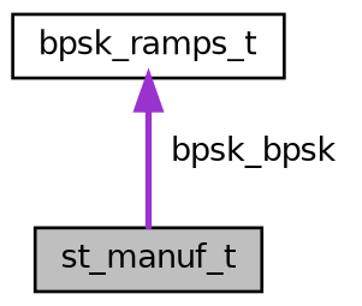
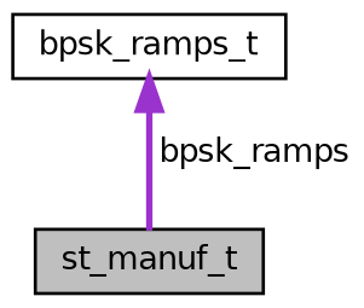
  digraph {
    node [color=black fontname=Helvetica fontsize=10 shape=record style=filled]
    n1 [fillcolor=grey75 fontcolor=black height=0.2 label=st_manuf_t width=0.4]
    n2 [fillcolor=white height=0.2 label=bpsk_ramps_t width=0.4]
-   n2 -> n1 [color=darkorchid3 dir=back fontname=Helvetica fontsize=10 label=" bpsk_bpsk" labelfontname=Helvetica labelfontsize=10 style=bold]
+   n2 -> n1 [color=darkorchid3 dir=back fontname=Helvetica fontsize=10 label=" bpsk_ramps" labelfontname=Helvetica labelfontsize=10 style=bold]
  }
